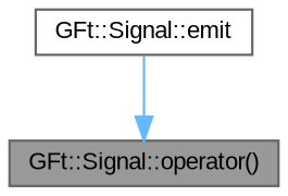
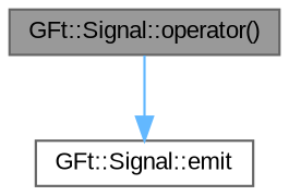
  digraph {
    rankdir=TB
    fontname="Liberation Sans"
    node [fontname="Liberation Sans" fontsize=10 shape=box style=filled]
    n1 [color=gray40 fillcolor=grey60 fontcolor=black height=0.2 label="GFt::Signal::operator()" width=0.4]
    n2 [color=grey40 fillcolor=white height=0.2 label="GFt::Signal::emit" width=0.4]
-   n2 -> n1 [color=steelblue1 fontname="Liberation Sans" fontsize=10 labelfontname=Helvetica labelfontsize=10 style=solid]
+   n1 -> n2 [color=steelblue1 fontname="Liberation Sans" fontsize=10 labelfontname=Helvetica labelfontsize=10 style=solid]
  }
